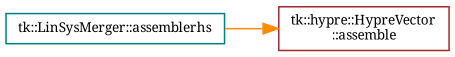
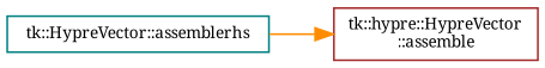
  digraph {
    rankdir=LR
    fontname="Noto Serif"
    node [fillcolor=white fontname="Noto Serif" fontsize=9 shape=record style=filled]
-   n1 [color=teal fontcolor=black height=0.2 label="tk::LinSysMerger::assemblerhs" width=0.4]
+   n1 [color=teal fontcolor=black height=0.2 label="tk::HypreVector::assemblerhs" width=0.4]
    n2 [color=brown height=0.2 label="tk::hypre::HypreVector\l::assemble" width=0.4]
    n1 -> n2 [color=darkorange fontname="Noto Serif" fontsize=9 labelfontname="sans-serif" labelfontsize=9 style=solid]
  }
